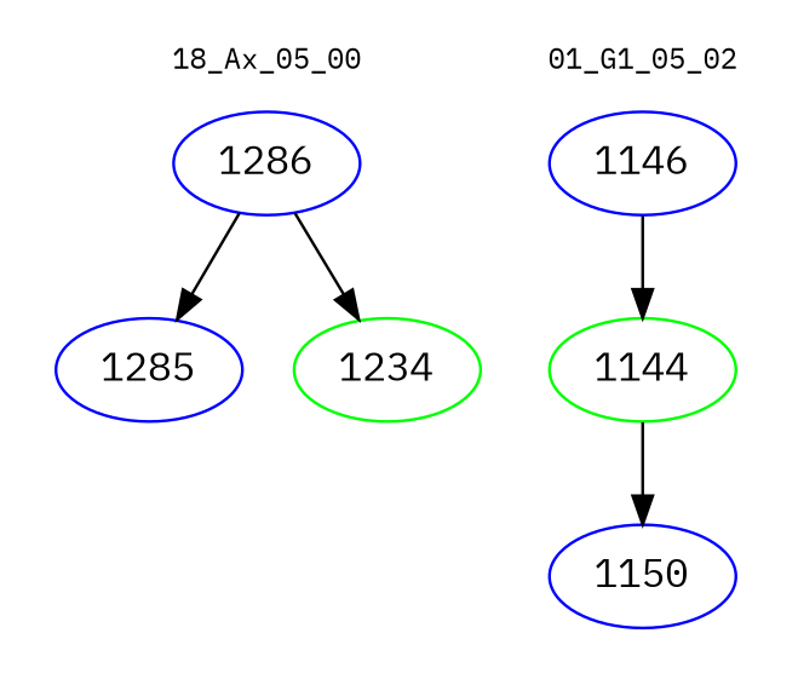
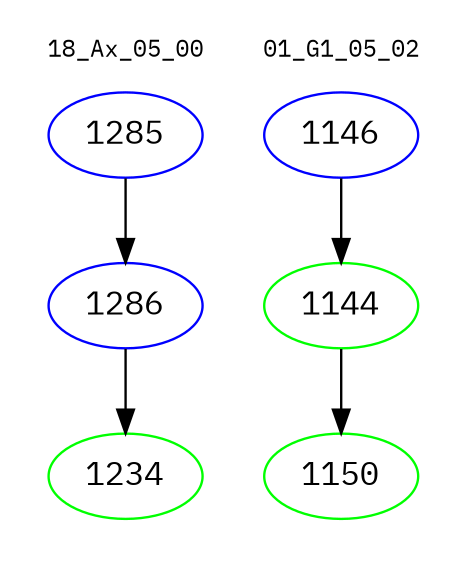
  digraph {
    fontname="IBM Plex Mono"
    node [color=blue fontname="IBM Plex Mono"]
    edge [color=black fontname="IBM Plex Mono"]
    n1 [label=1286]
    n2 [label=1285]
    n3 [color=green label=1234]
    n4 [label=1146]
    n5 [color=green label=1144]
-   n6 [label=1150]
+   n6 [color=green label=1150]
    subgraph cluster_1 {
      color=white
      fontsize=10
      label="18_Ax_05_00"
      n1
      n2
      n3
    }
    subgraph cluster_2 {
      color=white
      fontsize=10
      label="01_G1_05_02"
      n4
      n5
      n6
    }
-   n1 -> n2
+   n2 -> n1
    n1 -> n3
    n4 -> n5
    n5 -> n6
  }
